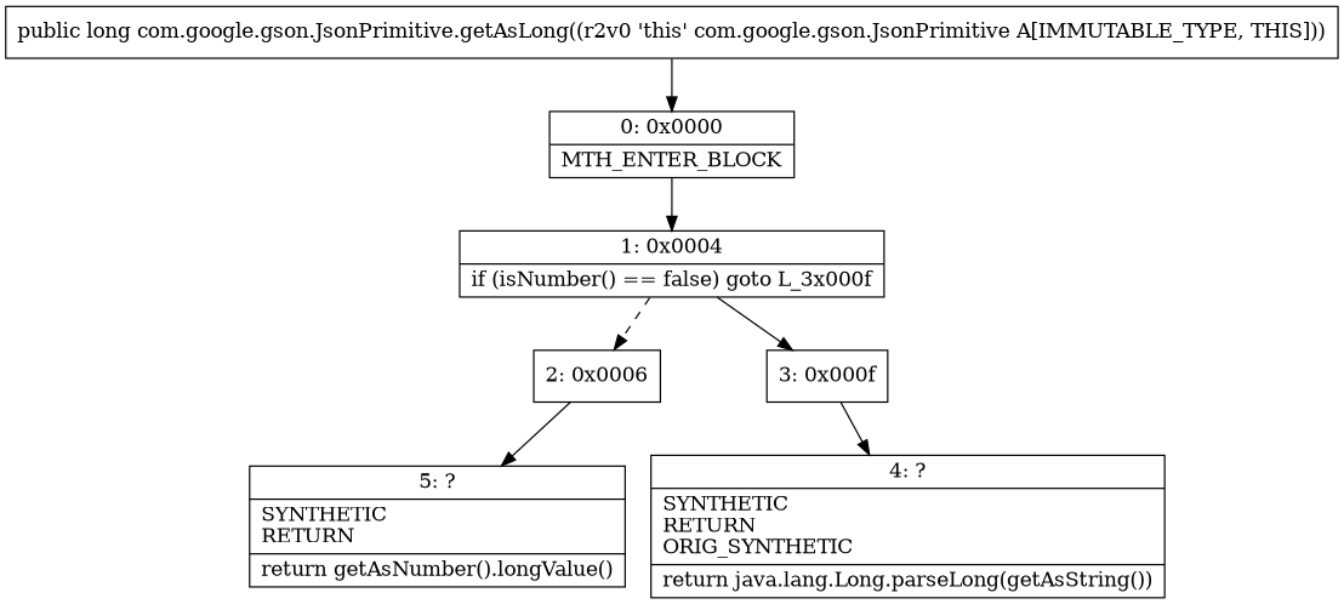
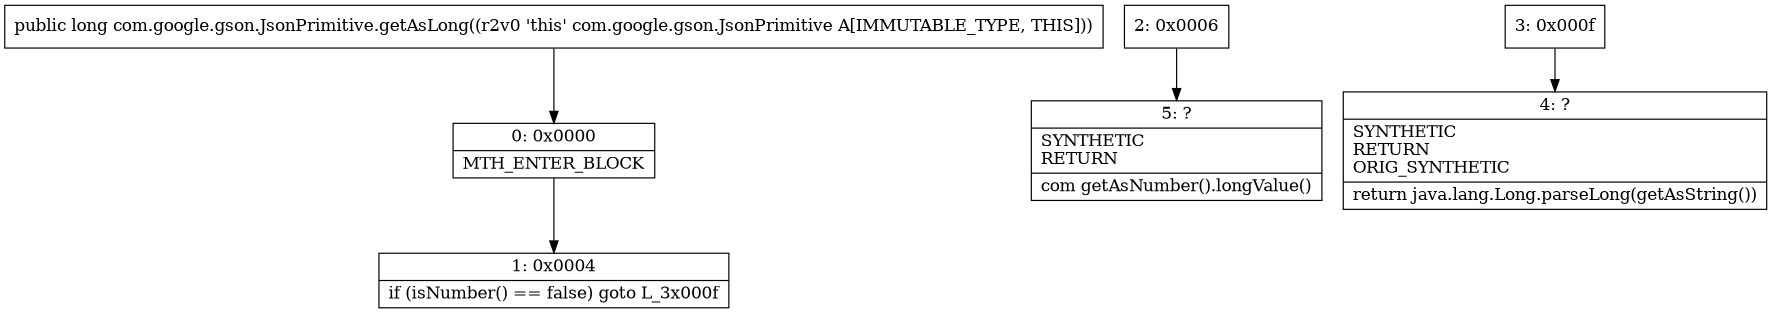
  digraph {
    node [shape=record]
    n1 [label="{0\:\ 0x0000|MTH_ENTER_BLOCK\l}"]
    n2 [label="{1\:\ 0x0004|if (isNumber() == false) goto L_3x000f\l}"]
    n3 [label="{2\:\ 0x0006}"]
    n4 [label="{3\:\ 0x000f}"]
-   n5 [label="{5\:\ ?|SYNTHETIC\lRETURN\l|return getAsNumber().longValue()\l}"]
+   n5 [label="{5\:\ ?|SYNTHETIC\lRETURN\l|com getAsNumber().longValue()\l}"]
    n6 [label="{4\:\ ?|SYNTHETIC\lRETURN\lORIG_SYNTHETIC\l|return java.lang.Long.parseLong(getAsString())\l}"]
    n7 [label="{public long com.google.gson.JsonPrimitive.getAsLong((r2v0 'this' com.google.gson.JsonPrimitive A[IMMUTABLE_TYPE, THIS])) }"]
    n1 -> n2
-   n2 -> n3 [style=dashed]
-   n2 -> n4
    n3 -> n5
    n4 -> n6
    n7 -> n1
  }
